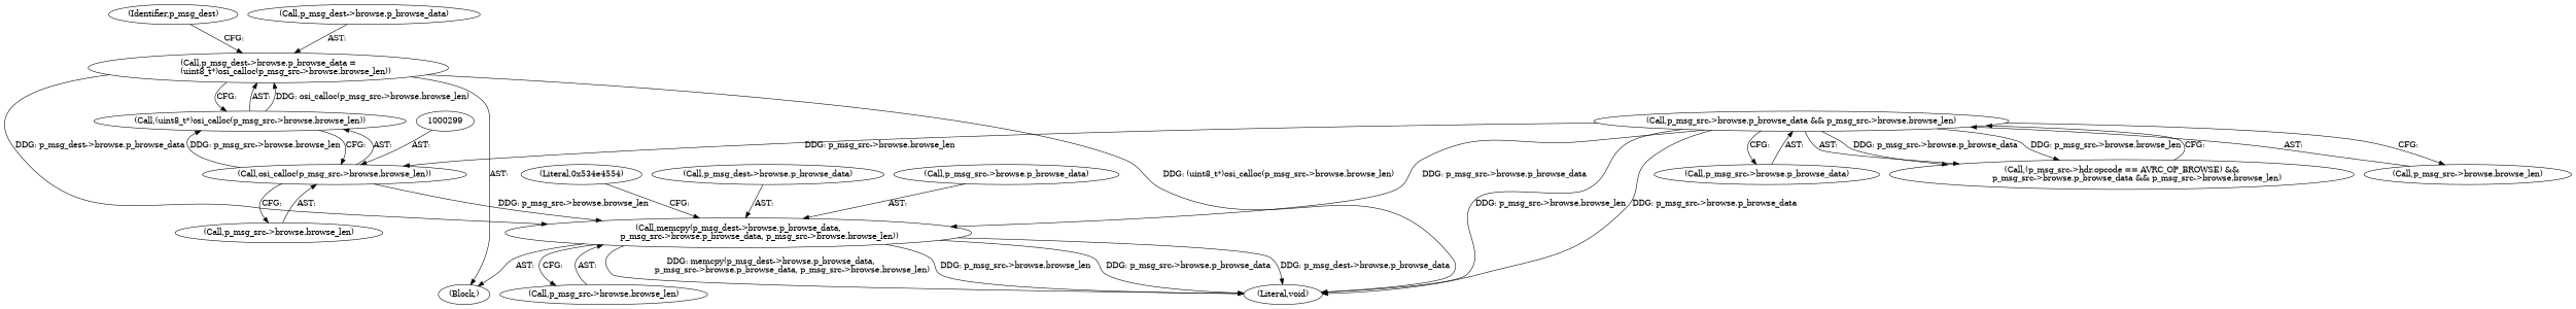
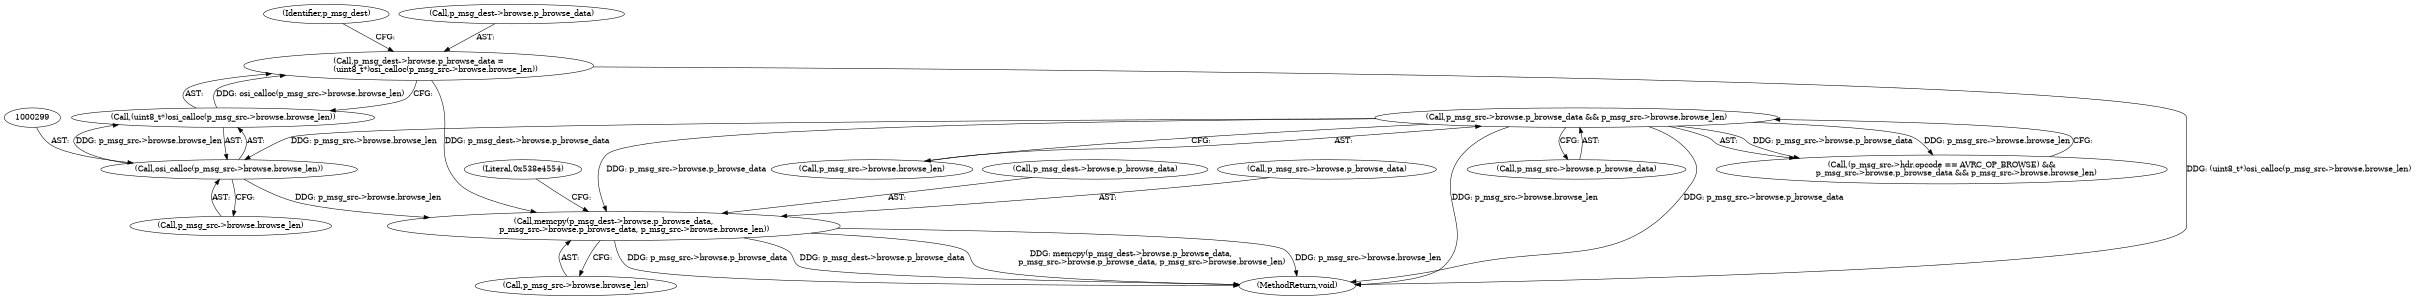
  digraph {
    n1 [label="(Call,memcpy(p_msg_dest->browse.p_browse_data,\n                 p_msg_src->browse.p_browse_data, p_msg_src->browse.browse_len))"]
    n2 [label="(Call,p_msg_src->browse.browse_len)"]
-   n3 [label="(Block,)"]
-   n4 [label="(Literal,void)"]
+   n4 [label="(MethodReturn,void)"]
    n5 [label="(Call,p_msg_dest->browse.p_browse_data =\n              (uint8_t*)osi_calloc(p_msg_src->browse.browse_len))"]
    n6 [label="(Call,(uint8_t*)osi_calloc(p_msg_src->browse.browse_len))"]
    n7 [label="(Call,osi_calloc(p_msg_src->browse.browse_len))"]
    n8 [label="(Call,p_msg_src->browse.browse_len)"]
    n9 [label="(Call,p_msg_src->browse.p_browse_data && p_msg_src->browse.browse_len)"]
    n10 [label="(Call,p_msg_src->browse.p_browse_data)"]
    n11 [label="(Call,p_msg_src->browse.browse_len)"]
    n12 [label="(Call,(p_msg_src->hdr.opcode == AVRC_OP_BROWSE) &&\n            p_msg_src->browse.p_browse_data && p_msg_src->browse.browse_len)"]
-   n13 [label="(Literal,0x534e4554)"]
+   n13 [label="(Literal,0x538e4554)"]
    n14 [label="(Call,p_msg_dest->browse.p_browse_data)"]
    n15 [label="(Identifier,p_msg_dest)"]
    n16 [label="(Call,p_msg_dest->browse.p_browse_data)"]
    n17 [label="(Call,p_msg_src->browse.p_browse_data)"]
    1000299
    n1 -> n2 [label="CFG: "]
-   n1 -> n3 [label="AST: "]
    n1 -> n4 [label="DDG: p_msg_src->browse.p_browse_data"]
    n1 -> n4 [label="DDG: p_msg_dest->browse.p_browse_data"]
    n1 -> n4 [label="DDG: memcpy(p_msg_dest->browse.p_browse_data,\n                 p_msg_src->browse.p_browse_data, p_msg_src->browse.browse_len)"]
    n1 -> n4 [label="DDG: p_msg_src->browse.browse_len"]
    n2 -> n1 [label="AST: "]
    n5 -> n1 [label="DDG: p_msg_dest->browse.p_browse_data"]
-   n5 -> n3 [label="AST: "]
    n5 -> n4 [label="DDG: (uint8_t*)osi_calloc(p_msg_src->browse.browse_len)"]
    n5 -> n6 [label="CFG: "]
    n6 -> n5 [label="AST: "]
    n6 -> n5 [label="DDG: osi_calloc(p_msg_src->browse.browse_len)"]
-   n6 -> n7 [label="CFG: "]
+   n6 -> n7 [label="AST: "]
    n7 -> n1 [label="DDG: p_msg_src->browse.browse_len"]
    n7 -> n6 [label="AST: "]
    n7 -> n6 [label="DDG: p_msg_src->browse.browse_len"]
    n7 -> n8 [label="CFG: "]
    n8 -> n7 [label="AST: "]
    n9 -> n1 [label="DDG: p_msg_src->browse.p_browse_data"]
    n9 -> n4 [label="DDG: p_msg_src->browse.browse_len"]
    n9 -> n4 [label="DDG: p_msg_src->browse.p_browse_data"]
    n9 -> n7 [label="DDG: p_msg_src->browse.browse_len"]
    n9 -> n10 [label="CFG: "]
    n9 -> n11 [label="CFG: "]
    n9 -> n12 [label="AST: "]
    n9 -> n12 [label="DDG: p_msg_src->browse.p_browse_data"]
    n9 -> n12 [label="DDG: p_msg_src->browse.browse_len"]
    n10 -> n9 [label="AST: "]
    n11 -> n9 [label="AST: "]
    n12 -> n9 [label="CFG: "]
    n13 -> n1 [label="CFG: "]
    n14 -> n1 [label="AST: "]
    n15 -> n5 [label="CFG: "]
    n16 -> n5 [label="AST: "]
    n17 -> n1 [label="AST: "]
    1000299 -> n7 [label="AST: "]
  }
